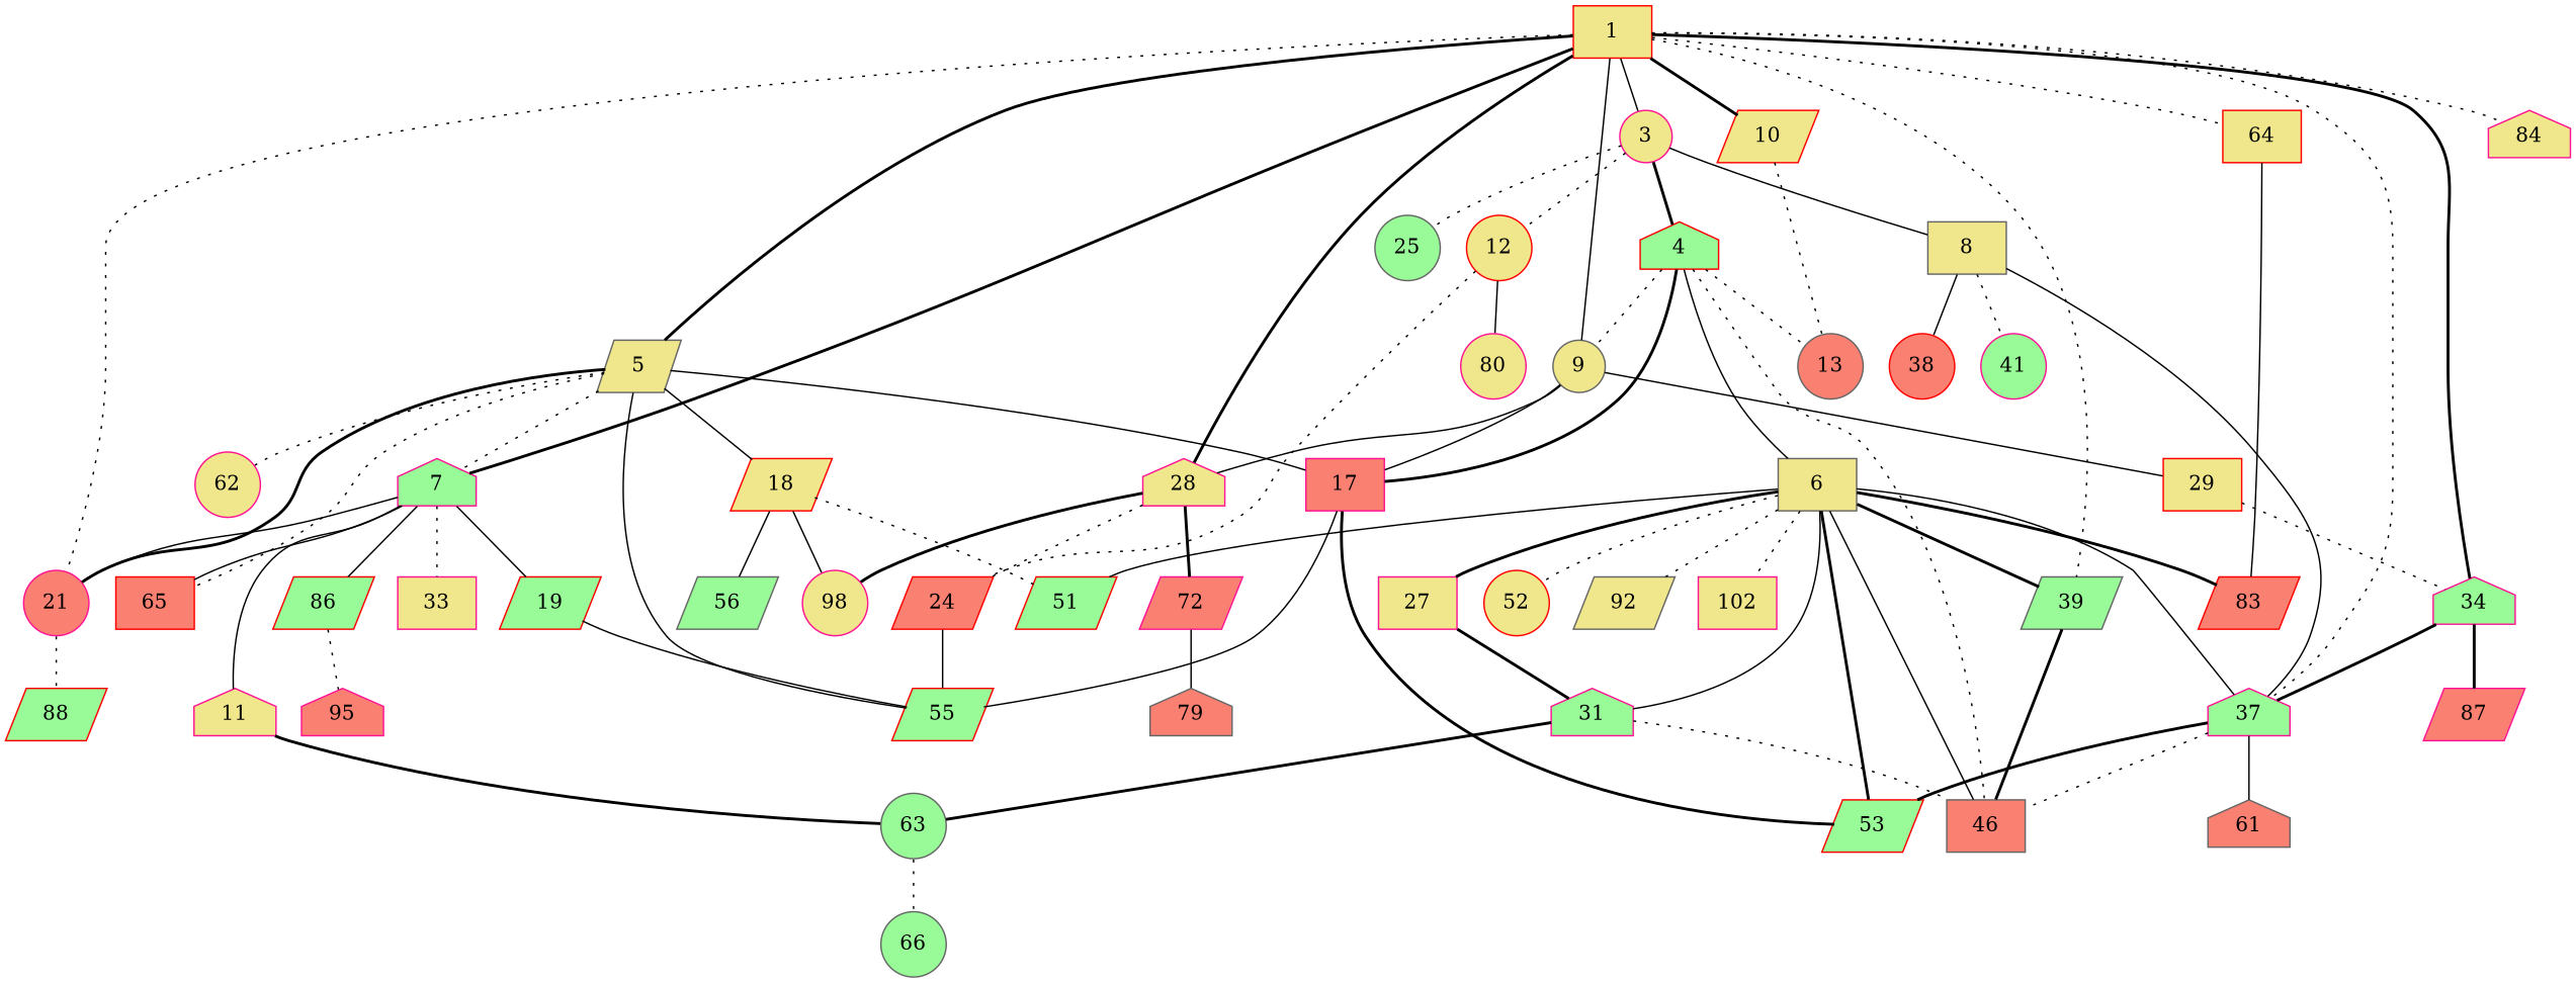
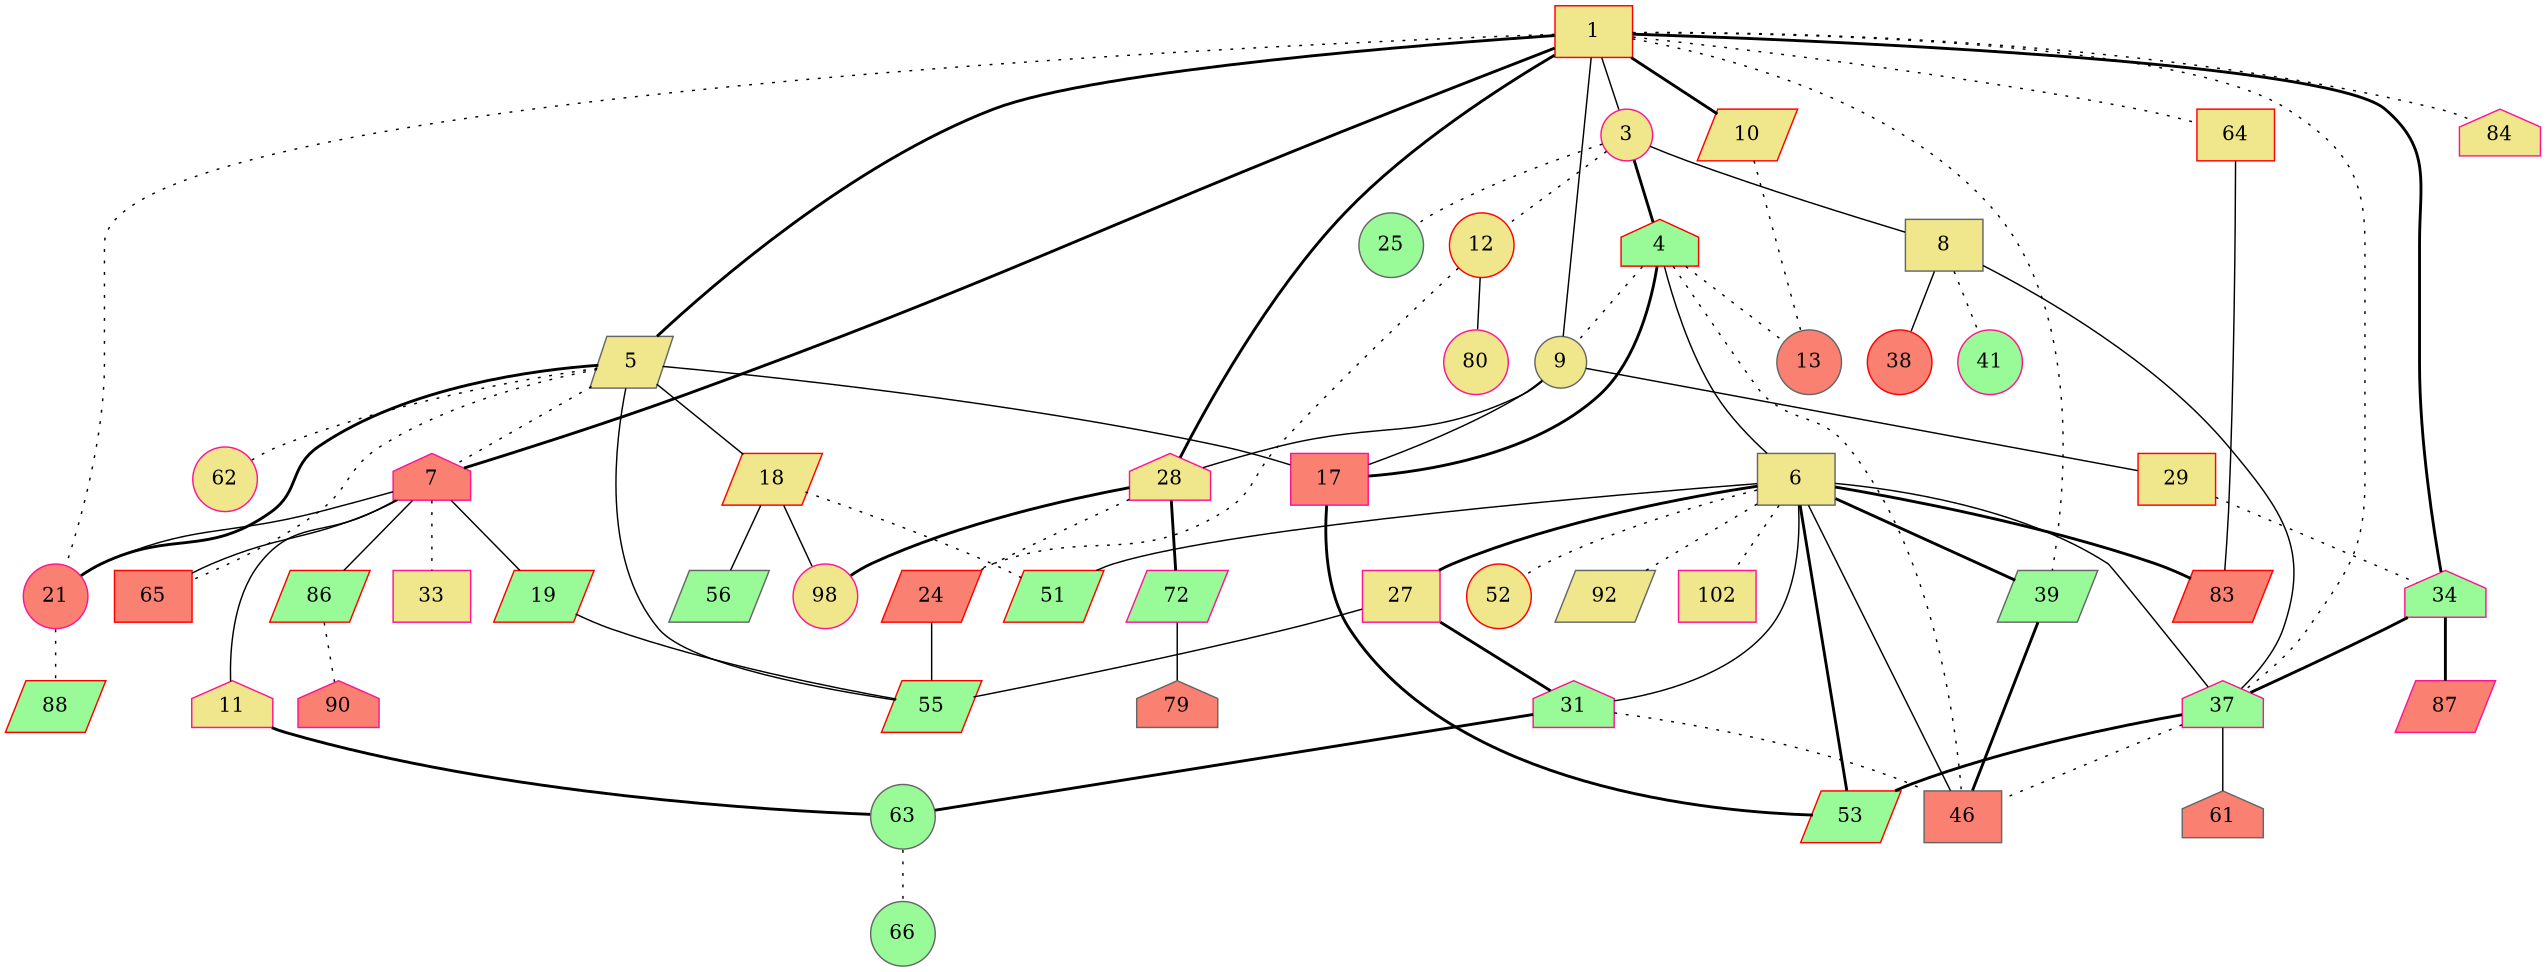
  graph {
    node [color=deeppink fillcolor=khaki shape=parallelogram style=filled]
    edge [style=solid]
    1 [color=red shape=box super="+42+2"]
    3 [shape=circle]
    5 [color=gray40 super="+81+67+93"]
-   7 [fillcolor=palegreen shape=house super="+14"]
+   7 [fillcolor=salmon shape=house super="+14"]
    9 [color=gray40 shape=circle]
    10 [color=red]
    21 [fillcolor=salmon shape=circle super="+22+26"]
    28 [shape=house super="+30"]
    34 [fillcolor=palegreen shape=house]
    37 [fillcolor=palegreen shape=house super="+103+45"]
    39 [color=gray40 fillcolor=palegreen]
    64 [color=red shape=box]
    84 [shape=house]
    4 [color=red fillcolor=palegreen shape=house super="+76+32"]
    8 [color=gray40 shape=box]
    12 [color=red shape=circle super="+89"]
    25 [color=gray40 fillcolor=palegreen shape=circle super="+73"]
    17 [fillcolor=salmon shape=box super="+36"]
    18 [color=red super="+24"]
    55 [color=red fillcolor=palegreen super="+85"]
    62 [shape=circle]
    65 [color=red fillcolor=salmon shape=box]
    11 [shape=house]
    19 [color=red fillcolor=palegreen super="+77+71"]
    33 [shape=box super="+69"]
    86 [color=red fillcolor=palegreen]
    29 [color=red shape=box super="+35"]
    13 [color=gray40 fillcolor=salmon shape=circle]
    88 [color=red fillcolor=palegreen]
    n30 [color=red fillcolor=salmon label=24]
    98 [shape=circle]
-   72 [fillcolor=salmon]
+   72 [fillcolor=palegreen]
    87 [fillcolor=salmon]
    46 [color=gray40 fillcolor=salmon shape=box super="+75+105"]
    53 [color=red fillcolor=palegreen super="+94+59"]
    61 [color=gray40 fillcolor=salmon shape=house]
    83 [color=red fillcolor=salmon super="+90"]
    6 [color=gray40 shape=box super="+68+48+15+104"]
    38 [color=red fillcolor=salmon shape=circle]
    41 [fillcolor=palegreen shape=circle super="+91"]
    80 [shape=circle]
    27 [shape=box super="+60"]
    31 [fillcolor=palegreen shape=house super="+82"]
    51 [color=red fillcolor=palegreen super="+57"]
    52 [color=red shape=circle]
    92 [color=gray40]
    102 [shape=box]
    56 [color=gray40 fillcolor=palegreen]
    63 [color=gray40 fillcolor=palegreen shape=circle]
-   95 [fillcolor=salmon shape=house]
+   95 [fillcolor=salmon shape=house label=90]
    66 [color=gray40 fillcolor=palegreen shape=circle]
    79 [color=gray40 fillcolor=salmon shape=house]
    1 -- 3
    1 -- 5 [style=bold weight=2]
    1 -- 7 [style=bold]
    1 -- 9
    1 -- 10 [style=bold]
    1 -- 21 [style=dotted weight=2]
    1 -- 28 [style=bold]
    1 -- 34 [style=bold]
    1 -- 37 [style=dotted]
    1 -- 39 [style=dotted]
    1 -- 64 [style=dotted]
    1 -- 84 [style=dotted]
    3 -- 4 [style=bold]
    3 -- 8
    3 -- 12 [style=dotted]
    3 -- 25 [style=dotted]
    5 -- 7 [style=dotted]
    5 -- 21 [style=bold]
    5 -- 17
    5 -- 18
    5 -- 55
    5 -- 62 [style=dotted]
    5 -- 65 [style=dotted]
    7 -- 21
    7 -- 65
    7 -- 11
    7 -- 19
    7 -- 33 [style=dotted]
    7 -- 86
    9 -- 28
    9 -- 17
    9 -- 29
    10 -- 13 [style=dotted]
    21 -- 88 [style=dotted]
    28 -- n30 [style=dotted]
    28 -- 98 [style=bold]
    28 -- 72 [style=bold]
    34 -- 37 [style=bold]
    34 -- 87 [style=bold]
    37 -- 46 [style=dotted]
    37 -- 53 [style=bold]
    37 -- 61
    39 -- 46 [style=bold]
    64 -- 83
    4 -- 9 [style=dotted]
    4 -- 17 [style=bold]
    4 -- 13 [style=dotted]
    4 -- 46 [style=dotted]
    4 -- 6
    8 -- 37
    8 -- 38
    8 -- 41 [style=dotted]
    12 -- n30 [style=dotted]
    12 -- 80
-   17 -- 55
+   27 -- 55
    17 -- 53 [style=bold]
    18 -- 98
    18 -- 51 [style=dotted]
    18 -- 56
    11 -- 63 [style=bold]
    19 -- 55
    86 -- 95 [style=dotted]
    29 -- 34 [style=dotted]
    n30 -- 55
    72 -- 79
    6 -- 37
    6 -- 39 [style=bold]
    6 -- 46
    6 -- 53 [style=bold weight=2]
    6 -- 83 [style=bold]
    6 -- 27 [style=bold]
    6 -- 31
    6 -- 51
    6 -- 52 [style=dotted]
    6 -- 92 [style=dotted]
    6 -- 102 [style=dotted]
    27 -- 31 [style=bold]
    31 -- 46 [style=dotted]
    31 -- 63 [style=bold]
    63 -- 66 [style=dotted]
  }
